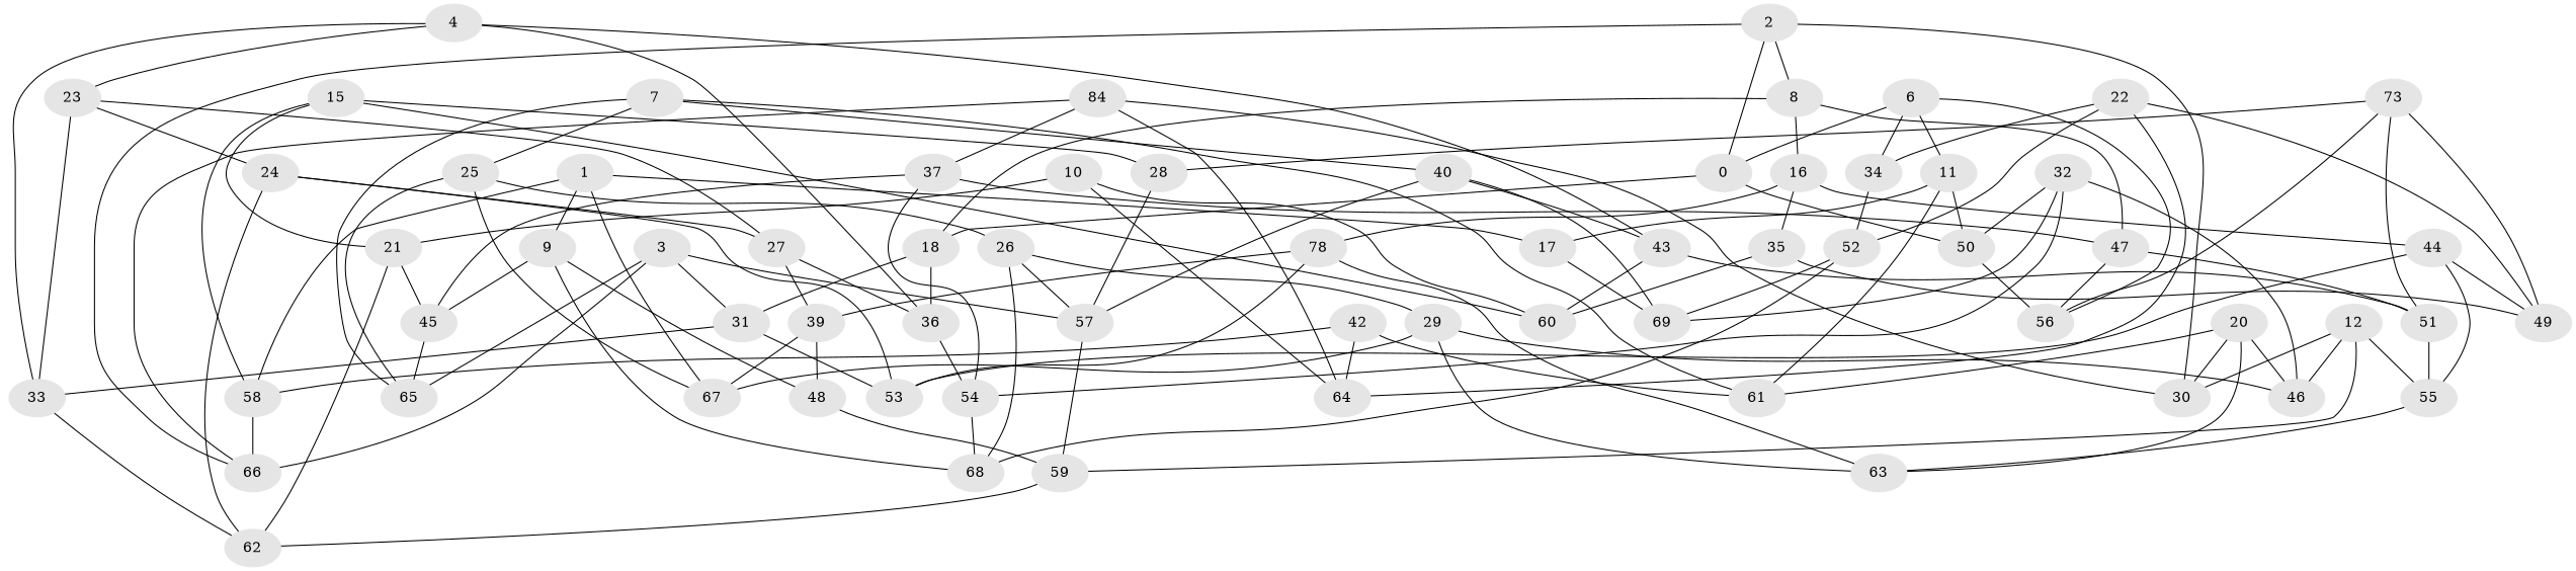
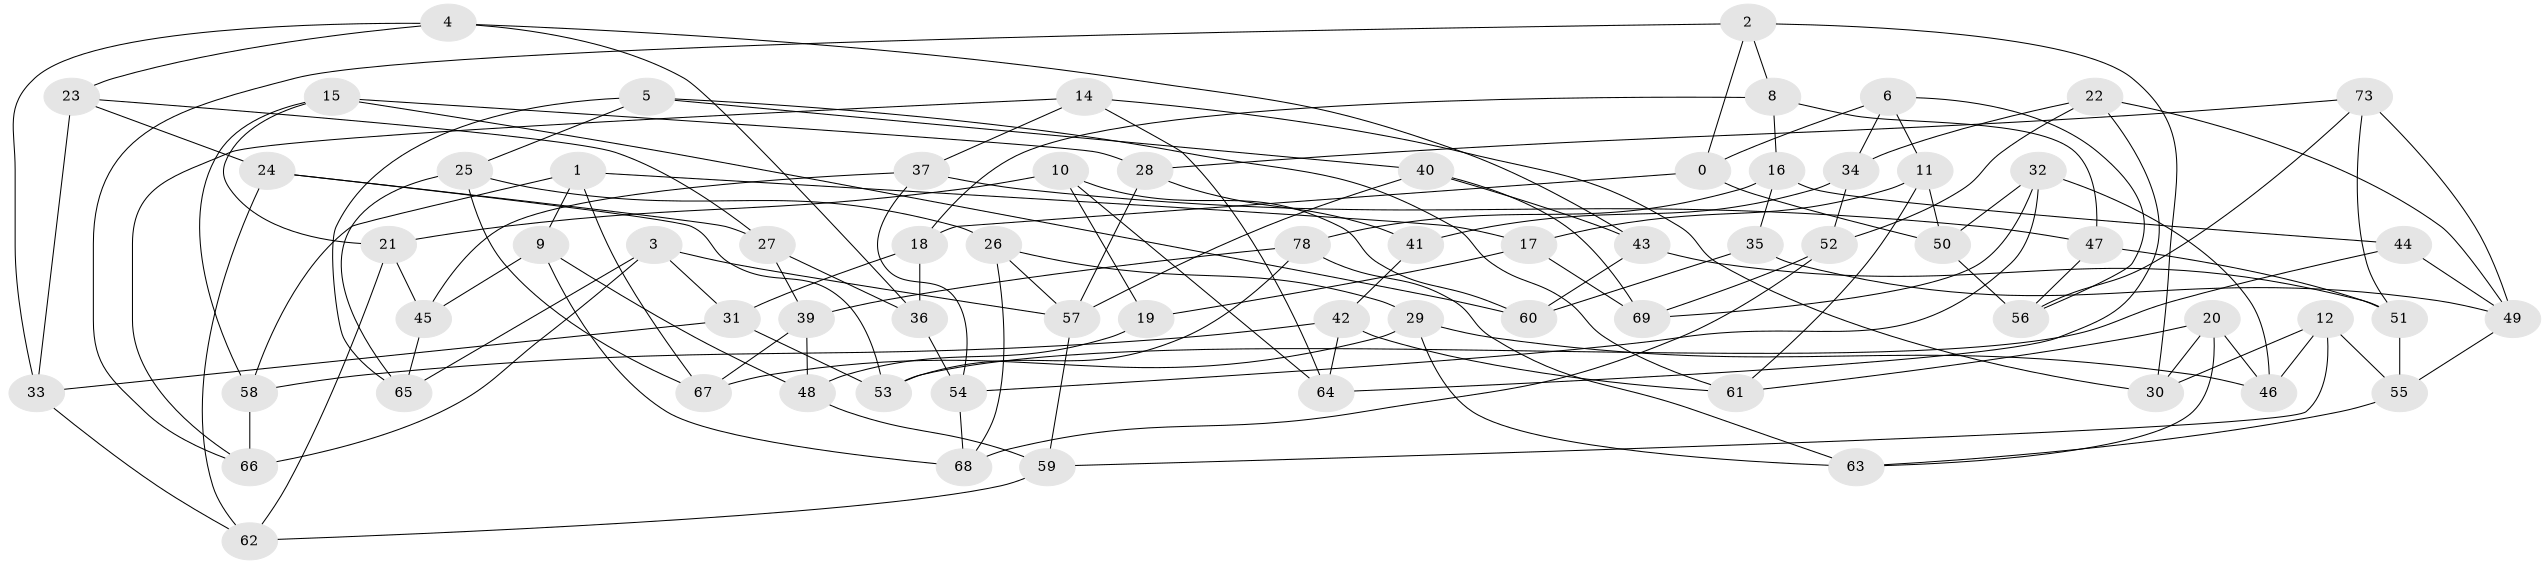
  graph {
    node [color=gray90 style=filled]
    1
    9
    17
    58
    67
    45
    48
    68
+   19
    69
    66
    n12 [label=0]
    2
    8
    30
    18
    50
    16
    47
    3
    31
    57
    65
    33
    53
    59
    4
    23
    36
    43
    24
    27
    62
    54
    60
    51
-   5 [label=7]
+   5
    25
    40
    61
    26
    6
    11
    34
    56
    52
+   41
    35
    n49 [label=78]
    44
    10
    21
    64
    12
    46
    55
    63
    n58 [label=73]
    28
    49
-   14 [label=84]
+   14
    37
    15
    39
    20
    22
    29
    42
    32
    1 -- 9
    1 -- 17
    1 -- 58
    1 -- 67
    9 -- 45
    9 -- 48
    9 -- 68
+   17 -- 19
    17 -- 69
    58 -- 66
    45 -- 65
    48 -- 59
+   19 -- 48
    n12 -- 18
    n12 -- 50
    2 -- 66
    2 -- n12
    2 -- 8
    2 -- 30
    8 -- 18
    8 -- 16
    8 -- 47
    18 -- 31
    18 -- 36
    50 -- 56
    16 -- 35
    16 -- n49
    16 -- 44
    47 -- 51
    47 -- 56
    3 -- 66
    3 -- 31
    3 -- 57
    3 -- 65
    31 -- 33
    31 -- 53
    57 -- 59
    33 -- 62
    59 -- 62
    4 -- 33
    4 -- 23
    4 -- 36
    4 -- 43
    23 -- 33
    23 -- 24
    23 -- 27
    36 -- 54
    43 -- 60
    43 -- 51
    24 -- 53
    24 -- 27
    24 -- 62
    27 -- 36
    27 -- 39
    54 -- 68
    51 -- 55
    5 -- 65
    5 -- 25
    5 -- 40
    5 -- 61
    25 -- 67
    25 -- 65
    25 -- 26
    40 -- 69
    40 -- 57
    40 -- 43
    26 -- 68
    26 -- 57
    26 -- 29
    6 -- n12
    6 -- 11
    6 -- 34
    6 -- 56
    11 -- 17
    11 -- 50
    11 -- 61
    34 -- 52
+   34 -- 41
    52 -- 68
    52 -- 69
+   41 -- 42
    35 -- 60
    35 -- 49
    n49 -- 53
    n49 -- 63
    n49 -- 39
    44 -- 53
-   44 -- 55
+   49 -- 55
    44 -- 49
+   10 -- 19
    10 -- 60
    10 -- 21
    10 -- 64
    21 -- 45
    21 -- 62
    12 -- 30
    12 -- 59
    12 -- 46
    12 -- 55
    55 -- 63
    n58 -- 51
    n58 -- 56
    n58 -- 28
    n58 -- 49
    28 -- 57
+   28 -- 41
    14 -- 66
    14 -- 30
    14 -- 64
    14 -- 37
    37 -- 45
    37 -- 47
    37 -- 54
    15 -- 58
    15 -- 60
    15 -- 21
    15 -- 28
    39 -- 67
    39 -- 48
    20 -- 30
    20 -- 61
    20 -- 46
    20 -- 63
    22 -- 34
    22 -- 52
    22 -- 64
    22 -- 49
    29 -- 67
    29 -- 46
    29 -- 63
    42 -- 58
    42 -- 61
    42 -- 64
    32 -- 69
    32 -- 50
    32 -- 54
    32 -- 46
  }
